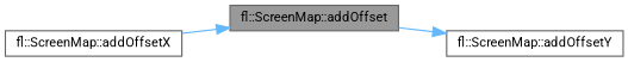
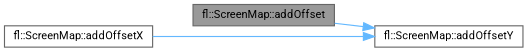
  digraph {
    fontname=Roboto
    rankdir=RL
    node [color=grey40 fillcolor=white fontname=Roboto fontsize=10 shape=box style=filled]
    edge [color=steelblue1 dir=back fontname=Roboto fontsize=10 labelfontname=Helvetica labelfontsize=10 style=solid]
    n1 [color=gray40 fillcolor=grey60 fontcolor=black height=0.2 label="fl::ScreenMap::addOffset" width=0.4]
    n2 [height=0.2 label="fl::ScreenMap::addOffsetX" width=0.4]
    n3 [height=0.2 label="fl::ScreenMap::addOffsetY" width=0.4]
-   n1 -> n2
+   n3 -> n2
    n3 -> n1
  }
